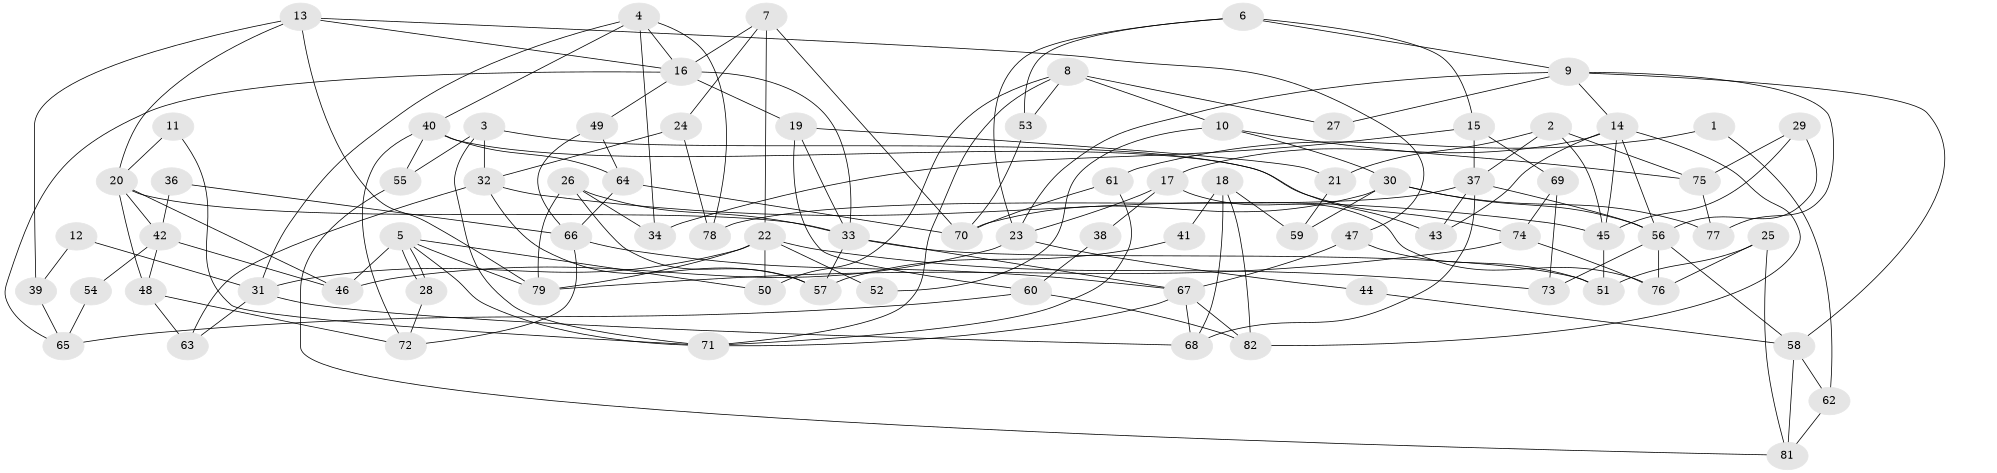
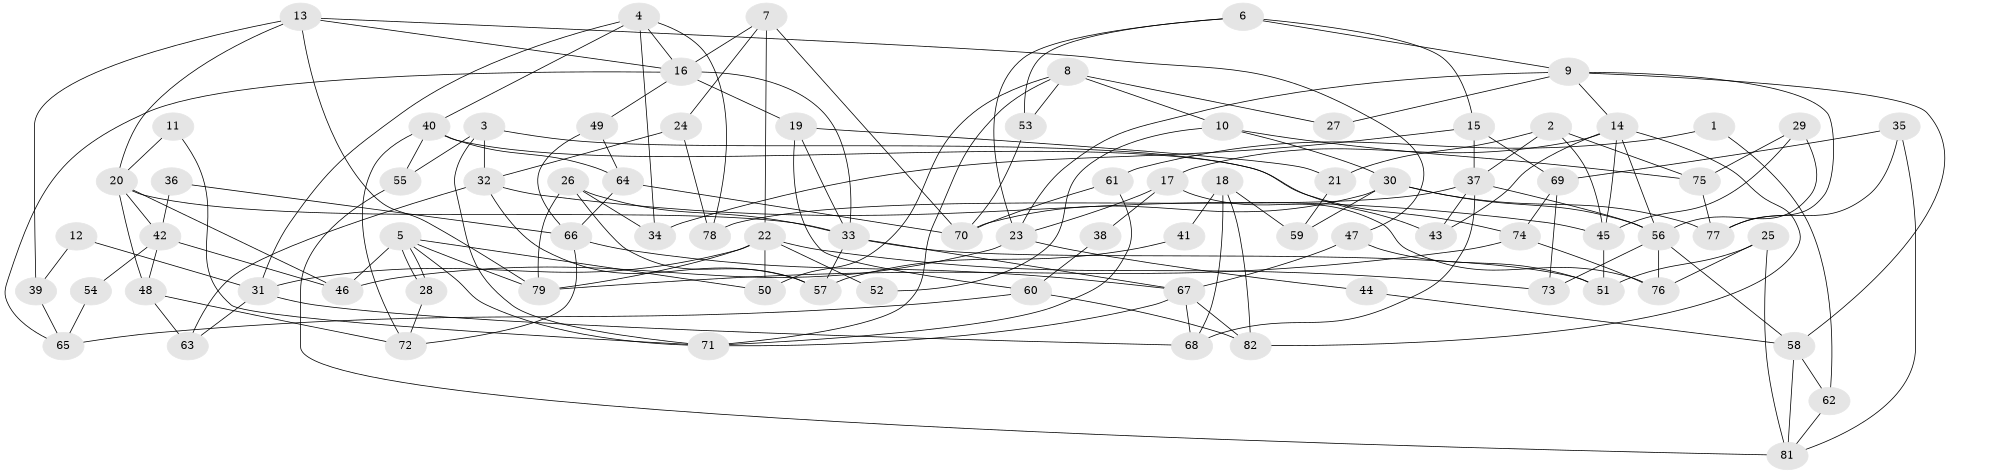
  graph {
    node [color=gray90 style=filled]
    1
    61
    62
    71
    70
    81
    2
    21
    37
    45
    75
    59
    43
    78
    56
    68
    51
    77
    3
    32
    55
    57
    63
    4
    16
    31
    34
    40
    19
    33
    49
    65
    72
    64
    74
    5
    28
    46
    50
    79
    6
    9
    15
    23
    53
    27
    14
    58
    69
    44
    7
    22
    24
    52
    73
    8
    10
    30
    17
    82
    11
    20
    42
    48
    12
    39
    13
    47
    67
    38
    76
    60
    66
    18
    41
    54
    25
    26
    29
+   35
    36
    1 -- 61
    1 -- 62
    61 -- 71
    61 -- 70
    62 -- 81
    2 -- 21
    2 -- 37
    2 -- 45
    2 -- 75
    21 -- 59
    37 -- 43
    37 -- 78
    37 -- 56
    37 -- 68
    45 -- 51
    75 -- 77
    56 -- 58
    56 -- 73
    56 -- 76
    3 -- 71
    3 -- 43
    3 -- 32
    3 -- 55
    32 -- 45
    32 -- 57
    32 -- 63
    55 -- 81
    4 -- 78
    4 -- 16
    4 -- 31
    4 -- 34
    4 -- 40
    16 -- 19
    16 -- 33
    16 -- 49
    16 -- 65
    31 -- 68
    31 -- 63
    40 -- 55
    40 -- 72
    40 -- 64
    40 -- 74
    19 -- 21
    19 -- 33
    19 -- 60
    33 -- 51
    33 -- 57
    33 -- 67
    49 -- 64
    49 -- 66
    64 -- 70
    64 -- 66
    74 -- 79
    74 -- 76
    5 -- 71
    5 -- 28
    5 -- 28
    5 -- 46
    5 -- 50
    5 -- 79
    28 -- 72
    6 -- 9
    6 -- 15
    6 -- 23
    6 -- 53
    9 -- 77
    9 -- 23
    9 -- 27
    9 -- 14
    9 -- 58
    15 -- 37
    15 -- 34
    15 -- 69
    23 -- 46
    23 -- 44
    53 -- 70
    14 -- 45
    14 -- 43
    14 -- 56
    14 -- 17
    14 -- 82
    58 -- 62
    58 -- 81
    69 -- 74
    69 -- 73
    44 -- 58
    7 -- 70
    7 -- 16
    7 -- 22
    7 -- 24
    22 -- 31
    22 -- 50
    22 -- 79
    22 -- 52
    22 -- 73
    24 -- 78
    24 -- 32
    8 -- 71
    8 -- 50
    8 -- 53
    8 -- 27
    8 -- 10
    10 -- 75
    10 -- 52
    10 -- 30
    30 -- 70
    30 -- 59
    30 -- 56
    30 -- 77
    17 -- 23
    17 -- 38
    17 -- 76
    11 -- 71
    11 -- 20
    20 -- 33
    20 -- 46
    20 -- 42
    20 -- 48
    42 -- 46
    42 -- 48
    42 -- 54
    48 -- 63
    48 -- 72
    12 -- 31
    12 -- 39
    39 -- 65
    13 -- 16
    13 -- 79
    13 -- 20
    13 -- 39
    13 -- 47
    47 -- 51
    47 -- 67
    67 -- 71
    67 -- 68
    67 -- 82
    38 -- 60
    60 -- 65
    60 -- 82
    66 -- 72
    66 -- 67
    18 -- 59
    18 -- 68
    18 -- 82
    18 -- 41
    41 -- 57
    54 -- 65
    25 -- 81
    25 -- 51
    25 -- 76
    26 -- 57
    26 -- 34
    26 -- 33
    26 -- 79
    29 -- 45
    29 -- 75
    29 -- 56
+   35 -- 81
+   35 -- 77
+   35 -- 69
    36 -- 42
    36 -- 66
  }
